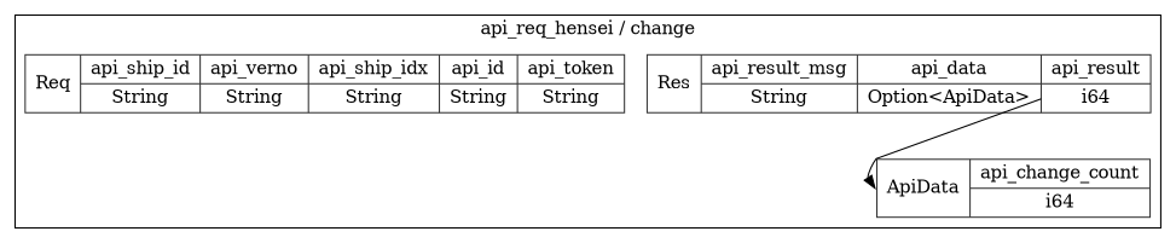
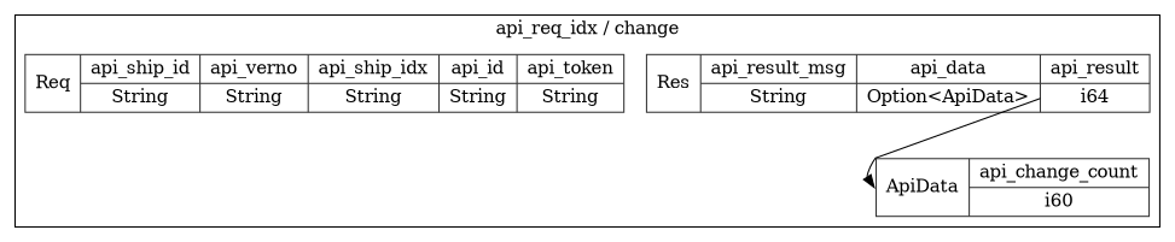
  digraph {
    rankdir=TB
    fontname="DejaVu Serif"
    node [color=gray20 shape=record style=solid fontname="DejaVu Serif"]
-   n1 [label="<ApiData> ApiData  | { api_change_count | <api_change_count> i64 }"]
+   n1 [label="<ApiData> ApiData  | { api_change_count | <api_change_count> i60 }"]
    n2 [label="<Res> Res  | { api_result_msg | <api_result_msg> String } | { api_data | <api_data> Option\<ApiData\> } | { api_result | <api_result> i64 }"]
    n3 [label="<Req> Req  | { api_ship_id | <api_ship_id> String } | { api_verno | <api_verno> String } | { api_ship_idx | <api_ship_idx> String } | { api_id | <api_id> String } | { api_token | <api_token> String }"]
    subgraph cluster_1 {
-     label="api_req_hensei / change"
+     label="api_req_idx / change"
      n1
      n2
      n3
    }
    n2 -> n1 [headport="ApiData:w" tailport="api_data:e" fontname="DejaVu Serif"]
  }
